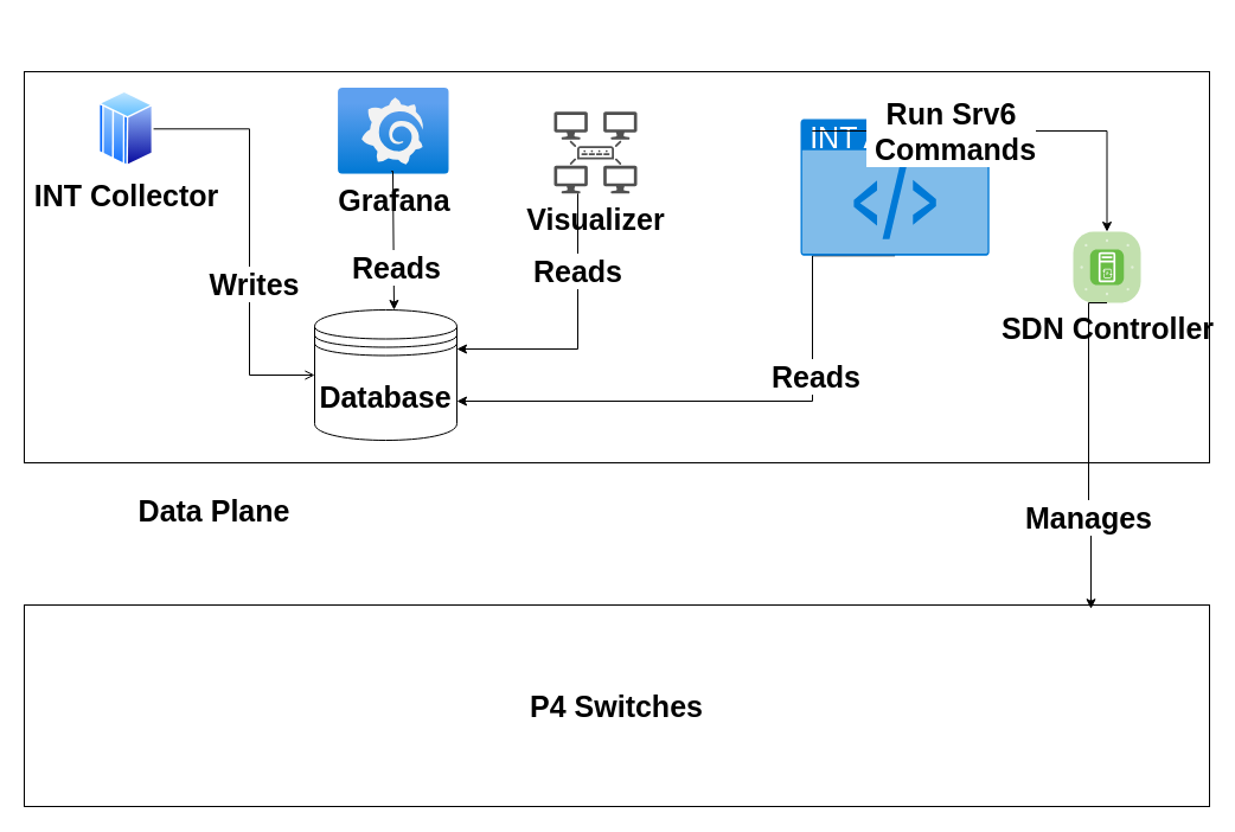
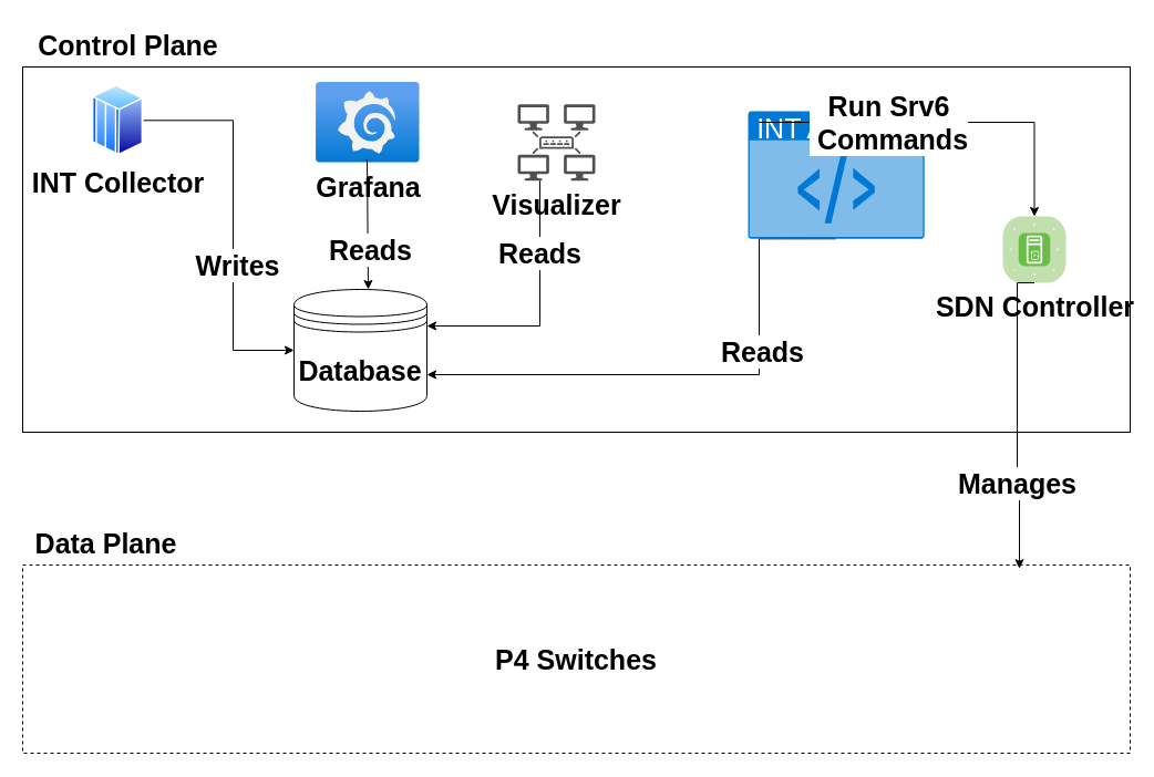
  <mxCell id="0" />
  <mxCell id="1" parent="0" />
  <mxCell id="2" value="" style="rounded=0;whiteSpace=wrap;html=1;" vertex="1" parent="1"><mxGeometry y="60" width="1000" height="330" as="geometry" x="20" /></mxCell>
  <mxCell id="3" value="&lt;b&gt;SDN Controller&lt;/b&gt;" style="verticalLabelPosition=bottom;sketch=0;html=1;fillColor=#6ABD46;strokeColor=#ffffff;verticalAlign=top;align=center;points=[[0.085,0.085,0],[0.915,0.085,0],[0.915,0.915,0],[0.085,0.915,0],[0.25,0,0],[0.5,0,0],[0.75,0,0],[1,0.25,0],[1,0.5,0],[1,0.75,0],[0.75,1,0],[0.5,1,0],[0.25,1,0],[0,0.75,0],[0,0.5,0],[0,0.25,0]];pointerEvents=1;shape=mxgraph.cisco_safe.compositeIcon;bgIcon=mxgraph.cisco_safe.architecture.generic_appliance;resIcon=mxgraph.cisco_safe.architecture.aci_controller;fontSize=25;" parent="1" vertex="1"><mxGeometry x="905" y="195" width="57" height="60" as="geometry" /></mxCell>
  <mxCell id="4" value="&lt;b&gt;Database&lt;/b&gt;" style="shape=datastore;whiteSpace=wrap;html=1;fontSize=25;" parent="1" vertex="1"><mxGeometry x="265" y="261" width="120" height="110" as="geometry" /></mxCell>
  <mxCell id="5" value="&lt;b&gt;Grafana&lt;/b&gt;" style="aspect=fixed;html=1;points=[];align=center;image;fontSize=25;image=img/lib/azure2/other/Grafana.svg;" parent="1" vertex="1"><mxGeometry x="285" y="74" width="93.76" height="72.8" as="geometry" /></mxCell>
- <mxCell id="6" style="edgeStyle=orthogonalEdgeStyle;rounded=0;orthogonalLoop=1;jettySize=auto;html=1;exitX=1;exitY=0.5;exitDx=0;exitDy=0;entryX=0;entryY=0.5;entryDx=0;entryDy=0;fontSize=25;endArrow=open;" parent="1" source="8" target="4" edge="1"><mxGeometry relative="1" as="geometry"><mxPoint x="272" y="316" as="targetPoint" /><Array as="points"><mxPoint x="210" y="108" /><mxPoint x="210" y="316" /></Array></mxGeometry></mxCell>
+ <mxCell id="6" style="edgeStyle=orthogonalEdgeStyle;rounded=0;orthogonalLoop=1;jettySize=auto;html=1;exitX=1;exitY=0.5;exitDx=0;exitDy=0;entryX=0;entryY=0.5;entryDx=0;entryDy=0;fontSize=25;" parent="1" source="8" target="4" edge="1"><mxGeometry relative="1" as="geometry"><mxPoint x="272" y="316" as="targetPoint" /><Array as="points"><mxPoint x="210" y="108" /><mxPoint x="210" y="316" /></Array></mxGeometry></mxCell>
  <mxCell id="7" value="&lt;b&gt;Writes&lt;/b&gt;" style="edgeLabel;html=1;align=center;verticalAlign=middle;resizable=0;points=[];fontSize=25;" parent="6" vertex="1" connectable="0"><mxGeometry x="0.175" y="2" relative="1" as="geometry"><mxPoint x="1" y="9" as="offset" /></mxGeometry></mxCell>
  <mxCell id="8" value="&lt;b&gt;INT Collector&lt;/b&gt;" style="aspect=fixed;perimeter=ellipsePerimeter;html=1;align=center;shadow=0;dashed=0;spacingTop=3;image;image=img/lib/active_directory/mainframe_host.svg;fontSize=25;" parent="1" vertex="1"><mxGeometry x="83" y="76.3" width="46.08" height="64" as="geometry" /></mxCell>
  <mxCell id="9" value="&lt;b&gt;Reads&lt;/b&gt;" style="edgeStyle=orthogonalEdgeStyle;rounded=0;orthogonalLoop=1;jettySize=auto;html=1;exitX=0.5;exitY=1;exitDx=0;exitDy=0;exitPerimeter=0;fontSize=25;entryX=1;entryY=0.7;entryDx=0;entryDy=0;" parent="1" source="10" target="4" edge="1"><mxGeometry x="-0.306" y="2" relative="1" as="geometry"><Array as="points"><mxPoint x="685" y="338" /></Array><mxPoint x="-420" y="441" as="targetPoint" /><mxPoint x="1" as="offset" /></mxGeometry></mxCell>
  <mxCell id="10" value="INT Analyzer" style="html=1;whiteSpace=wrap;strokeColor=none;fillColor=#0079D6;labelPosition=center;verticalLabelPosition=middle;verticalAlign=top;align=center;fontSize=25;outlineConnect=0;spacingTop=-6;fontColor=#FFFFFF;sketch=0;shape=mxgraph.sitemap.script;" parent="1" vertex="1"><mxGeometry x="675" y="100" width="159.2" height="115.25" as="geometry" /></mxCell>
  <mxCell id="11" value="&lt;b&gt;Run Srv6&lt;/b&gt;&lt;div&gt;&lt;b&gt;&amp;nbsp;Commands&lt;/b&gt;&lt;/div&gt;" style="edgeStyle=orthogonalEdgeStyle;rounded=0;orthogonalLoop=1;jettySize=auto;html=1;exitX=0.5;exitY=0;exitDx=0;exitDy=0;exitPerimeter=0;entryX=0.5;entryY=0;entryDx=0;entryDy=0;entryPerimeter=0;fontSize=25;" parent="1" source="10" target="3" edge="1"><mxGeometry x="-0.044" relative="1" as="geometry"><mxPoint x="663.6" y="152" as="sourcePoint" /><mxPoint x="1018.5" y="177" as="targetPoint" /><Array as="points"><mxPoint x="685" y="110" /><mxPoint x="918" y="110" /></Array><mxPoint as="offset" /></mxGeometry></mxCell>
  <mxCell id="12" value="&lt;font style=&quot;font-size: 25px;&quot;&gt;&lt;b&gt;Visualizer&lt;/b&gt;&lt;/font&gt;" style="sketch=0;pointerEvents=1;shadow=0;dashed=0;html=1;strokeColor=none;fillColor=#505050;labelPosition=center;verticalLabelPosition=bottom;verticalAlign=top;outlineConnect=0;align=center;shape=mxgraph.office.servers.topology_builder;fontSize=25;" parent="1" vertex="1"><mxGeometry x="467" y="93.8" width="70" height="69" as="geometry" /></mxCell>
- <mxCell id="13" value="&lt;b&gt;&lt;font style=&quot;font-size: 25px;&quot;&gt;P4 Switches&lt;/font&gt;&lt;/b&gt;" style="rounded=0;whiteSpace=wrap;html=1;" vertex="1" parent="1"><mxGeometry y="510" width="1000" height="170" as="geometry" x="20" /></mxCell>
+ <mxCell id="13" value="&lt;b&gt;&lt;font style=&quot;font-size: 25px;&quot;&gt;P4 Switches&lt;/font&gt;&lt;/b&gt;" style="rounded=0;whiteSpace=wrap;html=1;dashed=1;" vertex="1" parent="1"><mxGeometry y="510" width="1000" height="170" as="geometry" x="20" /></mxCell>
+ <mxCell id="14" value="&lt;b&gt;&lt;font style=&quot;font-size: 25px;&quot;&gt;Control Plane&lt;/font&gt;&lt;/b&gt;" style="text;html=1;align=center;verticalAlign=middle;resizable=0;points=[];autosize=1;strokeColor=none;fillColor=none;fontSize=18;" vertex="1" parent="1"><mxGeometry width="190" height="40" as="geometry" x="20" y="20" /></mxCell>
  <mxCell id="15" value="&lt;b&gt;&lt;font style=&quot;font-size: 25px;&quot;&gt;Manages&lt;/font&gt;&lt;/b&gt;" style="edgeStyle=orthogonalEdgeStyle;rounded=0;orthogonalLoop=1;jettySize=auto;html=1;exitX=0.5;exitY=1;exitDx=0;exitDy=0;exitPerimeter=0;entryX=0.9;entryY=0.019;entryDx=0;entryDy=0;entryPerimeter=0;" edge="1" parent="1" source="3" target="13"><mxGeometry x="0.425" relative="1" as="geometry"><mxPoint x="1323.5" y="280" as="sourcePoint" /><mxPoint x="1328" y="535.51" as="targetPoint" /><Array as="points"><mxPoint x="918" y="450" /><mxPoint x="920" y="450" /></Array><mxPoint as="offset" /></mxGeometry></mxCell>
- <mxCell id="16" value="&lt;b&gt;&lt;font style=&quot;font-size: 25px;&quot;&gt;Data Plane&lt;/font&gt;&lt;/b&gt;" style="text;html=1;align=center;verticalAlign=middle;resizable=0;points=[];autosize=1;strokeColor=none;fillColor=none;fontSize=18;" vertex="1" parent="1"><mxGeometry x="105" y="410" width="150" height="40" as="geometry" /></mxCell>
+ <mxCell id="16" value="&lt;b&gt;&lt;font style=&quot;font-size: 25px;&quot;&gt;Data Plane&lt;/font&gt;&lt;/b&gt;" style="text;html=1;align=center;verticalAlign=middle;resizable=0;points=[];autosize=1;strokeColor=none;fillColor=none;fontSize=18;" vertex="1" parent="1"><mxGeometry y="470" width="150" height="40" as="geometry" x="20" /></mxCell>
  <mxCell id="17" style="edgeStyle=orthogonalEdgeStyle;rounded=0;orthogonalLoop=1;jettySize=auto;html=1;entryX=1;entryY=0.3;entryDx=0;entryDy=0;fontSize=25;" parent="1" source="12" target="4" edge="1"><mxGeometry relative="1" as="geometry"><Array as="points"><mxPoint x="487" y="294" /></Array><mxPoint x="397" y="294" as="targetPoint" /></mxGeometry></mxCell>
  <mxCell id="18" value="&lt;font style=&quot;font-size: 25px;&quot;&gt;&lt;b&gt;Reads&lt;/b&gt;&lt;/font&gt;" style="edgeLabel;html=1;align=center;verticalAlign=middle;resizable=0;points=[];fontSize=25;fontFamily=Helvetica;" parent="17" vertex="1" connectable="0"><mxGeometry x="0.169" y="-1" relative="1" as="geometry"><mxPoint x="4" y="-66" as="offset" /></mxGeometry></mxCell>
  <mxCell id="19" style="edgeStyle=orthogonalEdgeStyle;rounded=0;orthogonalLoop=1;jettySize=auto;html=1;fontSize=25;exitX=0.477;exitY=0.961;exitDx=0;exitDy=0;exitPerimeter=0;entryX=0.5;entryY=0;entryDx=0;entryDy=0;" parent="1" source="5" edge="1"><mxGeometry relative="1" as="geometry"><Array as="points"><mxPoint x="331" y="261" /></Array><mxPoint x="332" y="261" as="targetPoint" /></mxGeometry></mxCell>
  <mxCell id="20" value="&lt;b&gt;Reads&lt;/b&gt;" style="edgeLabel;html=1;align=center;verticalAlign=middle;resizable=0;points=[];fontSize=25;" parent="19" vertex="1" connectable="0"><mxGeometry x="0.143" y="3" relative="1" as="geometry"><mxPoint x="-1" y="14" as="offset" /></mxGeometry></mxCell>
